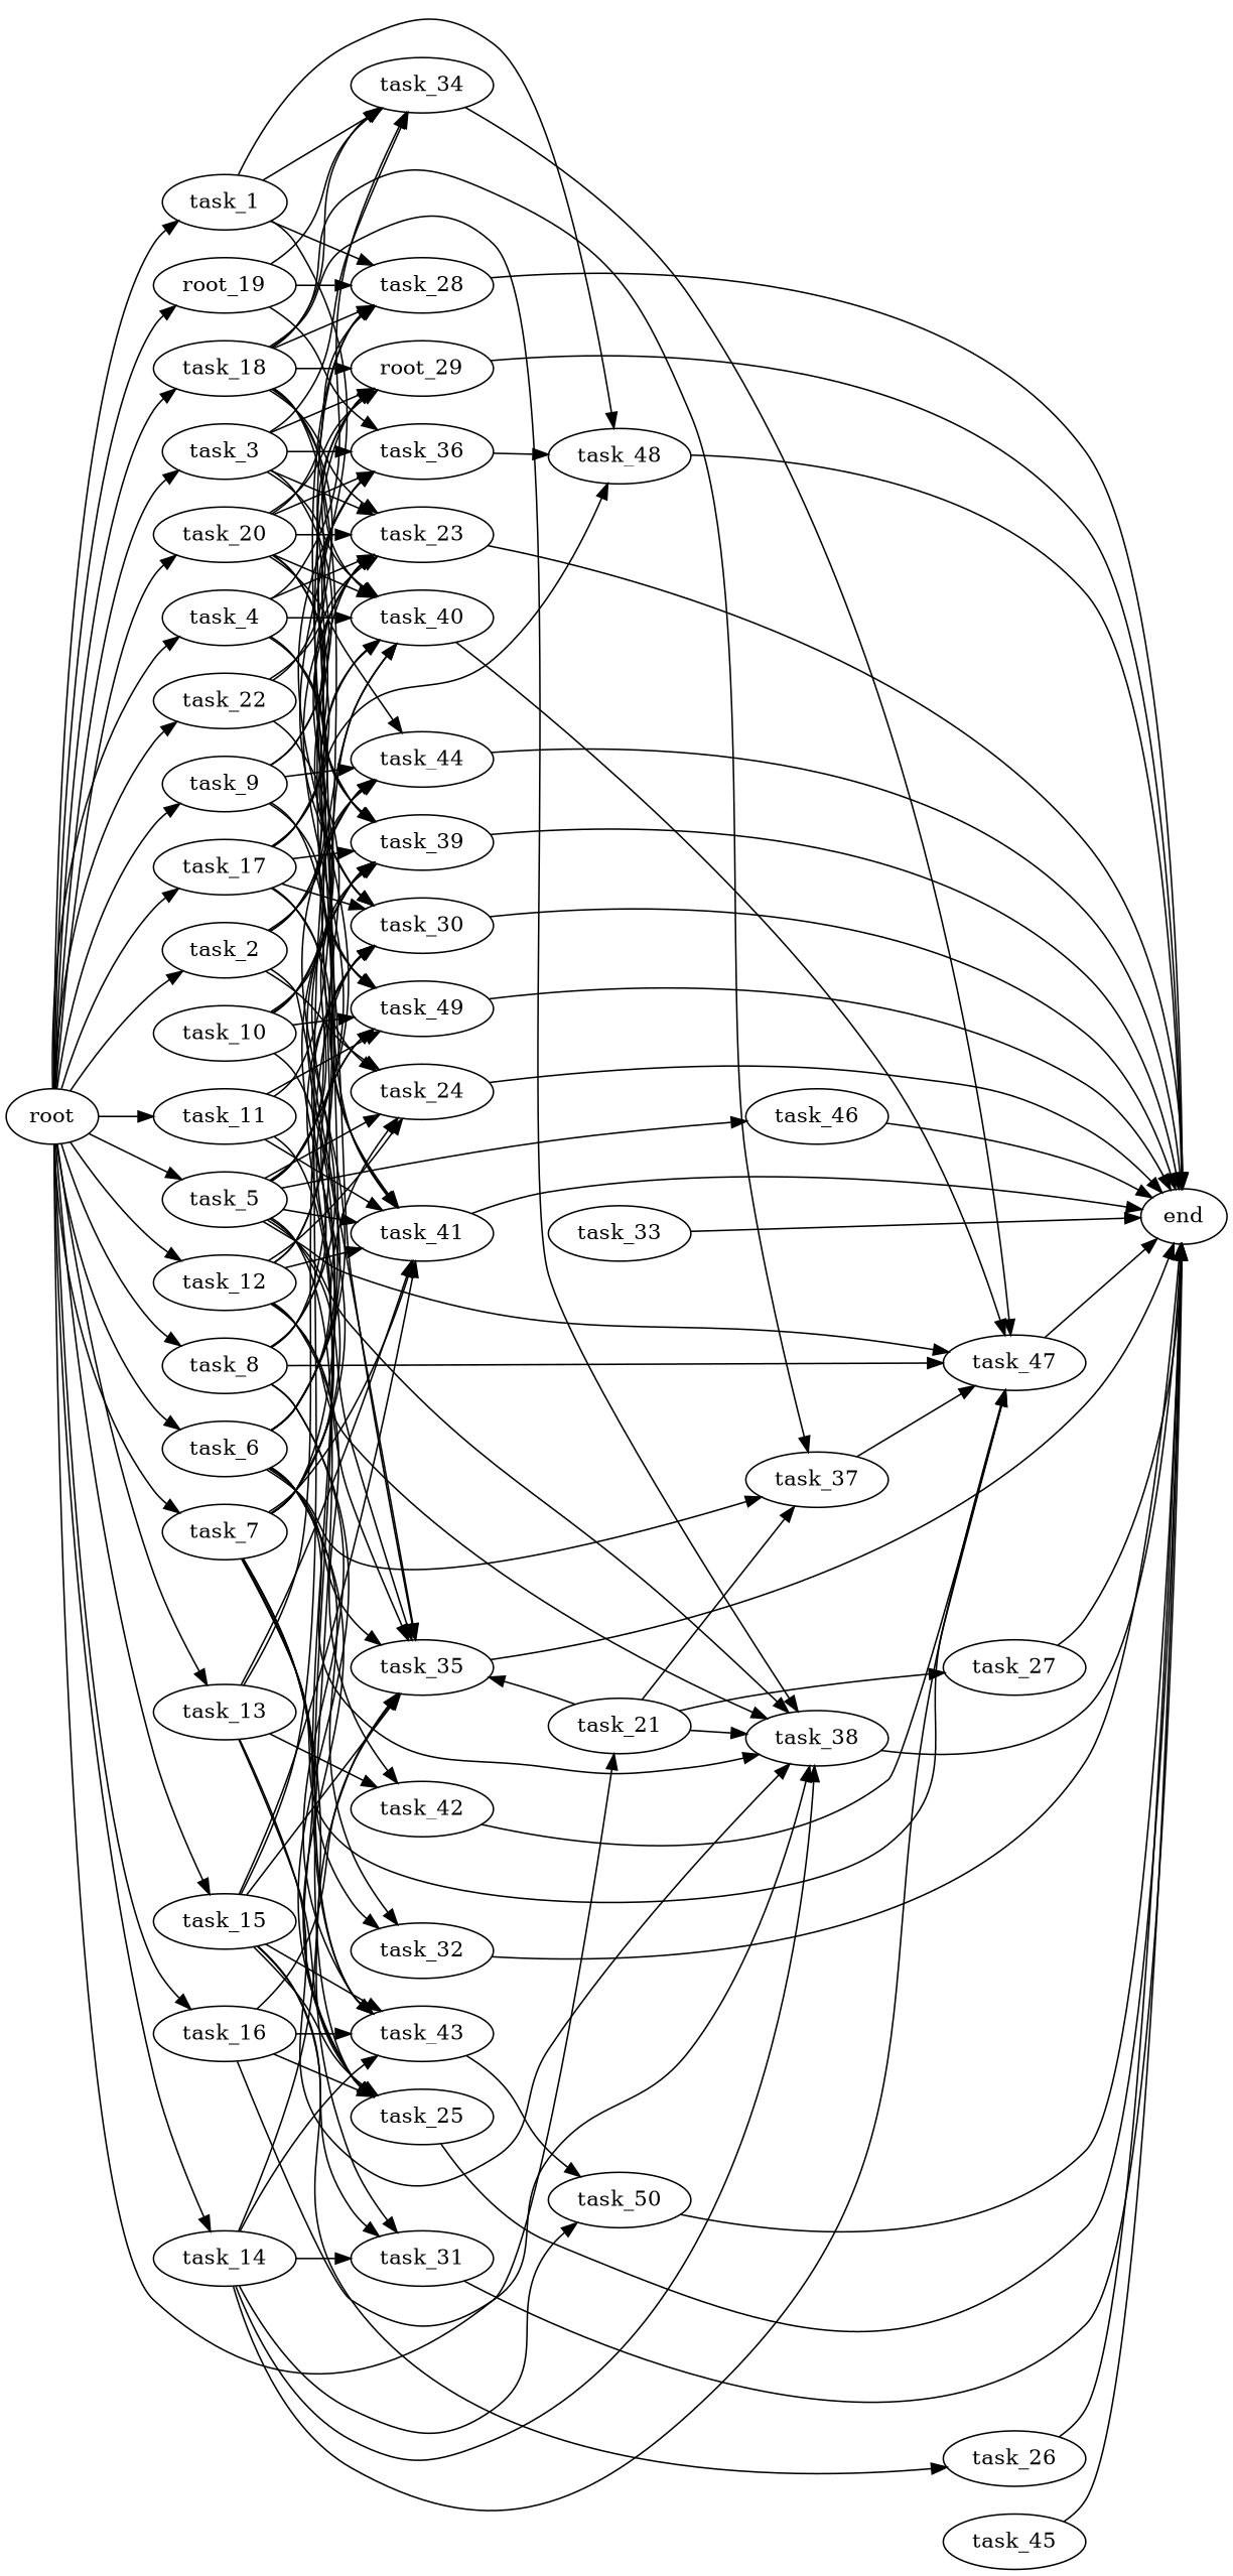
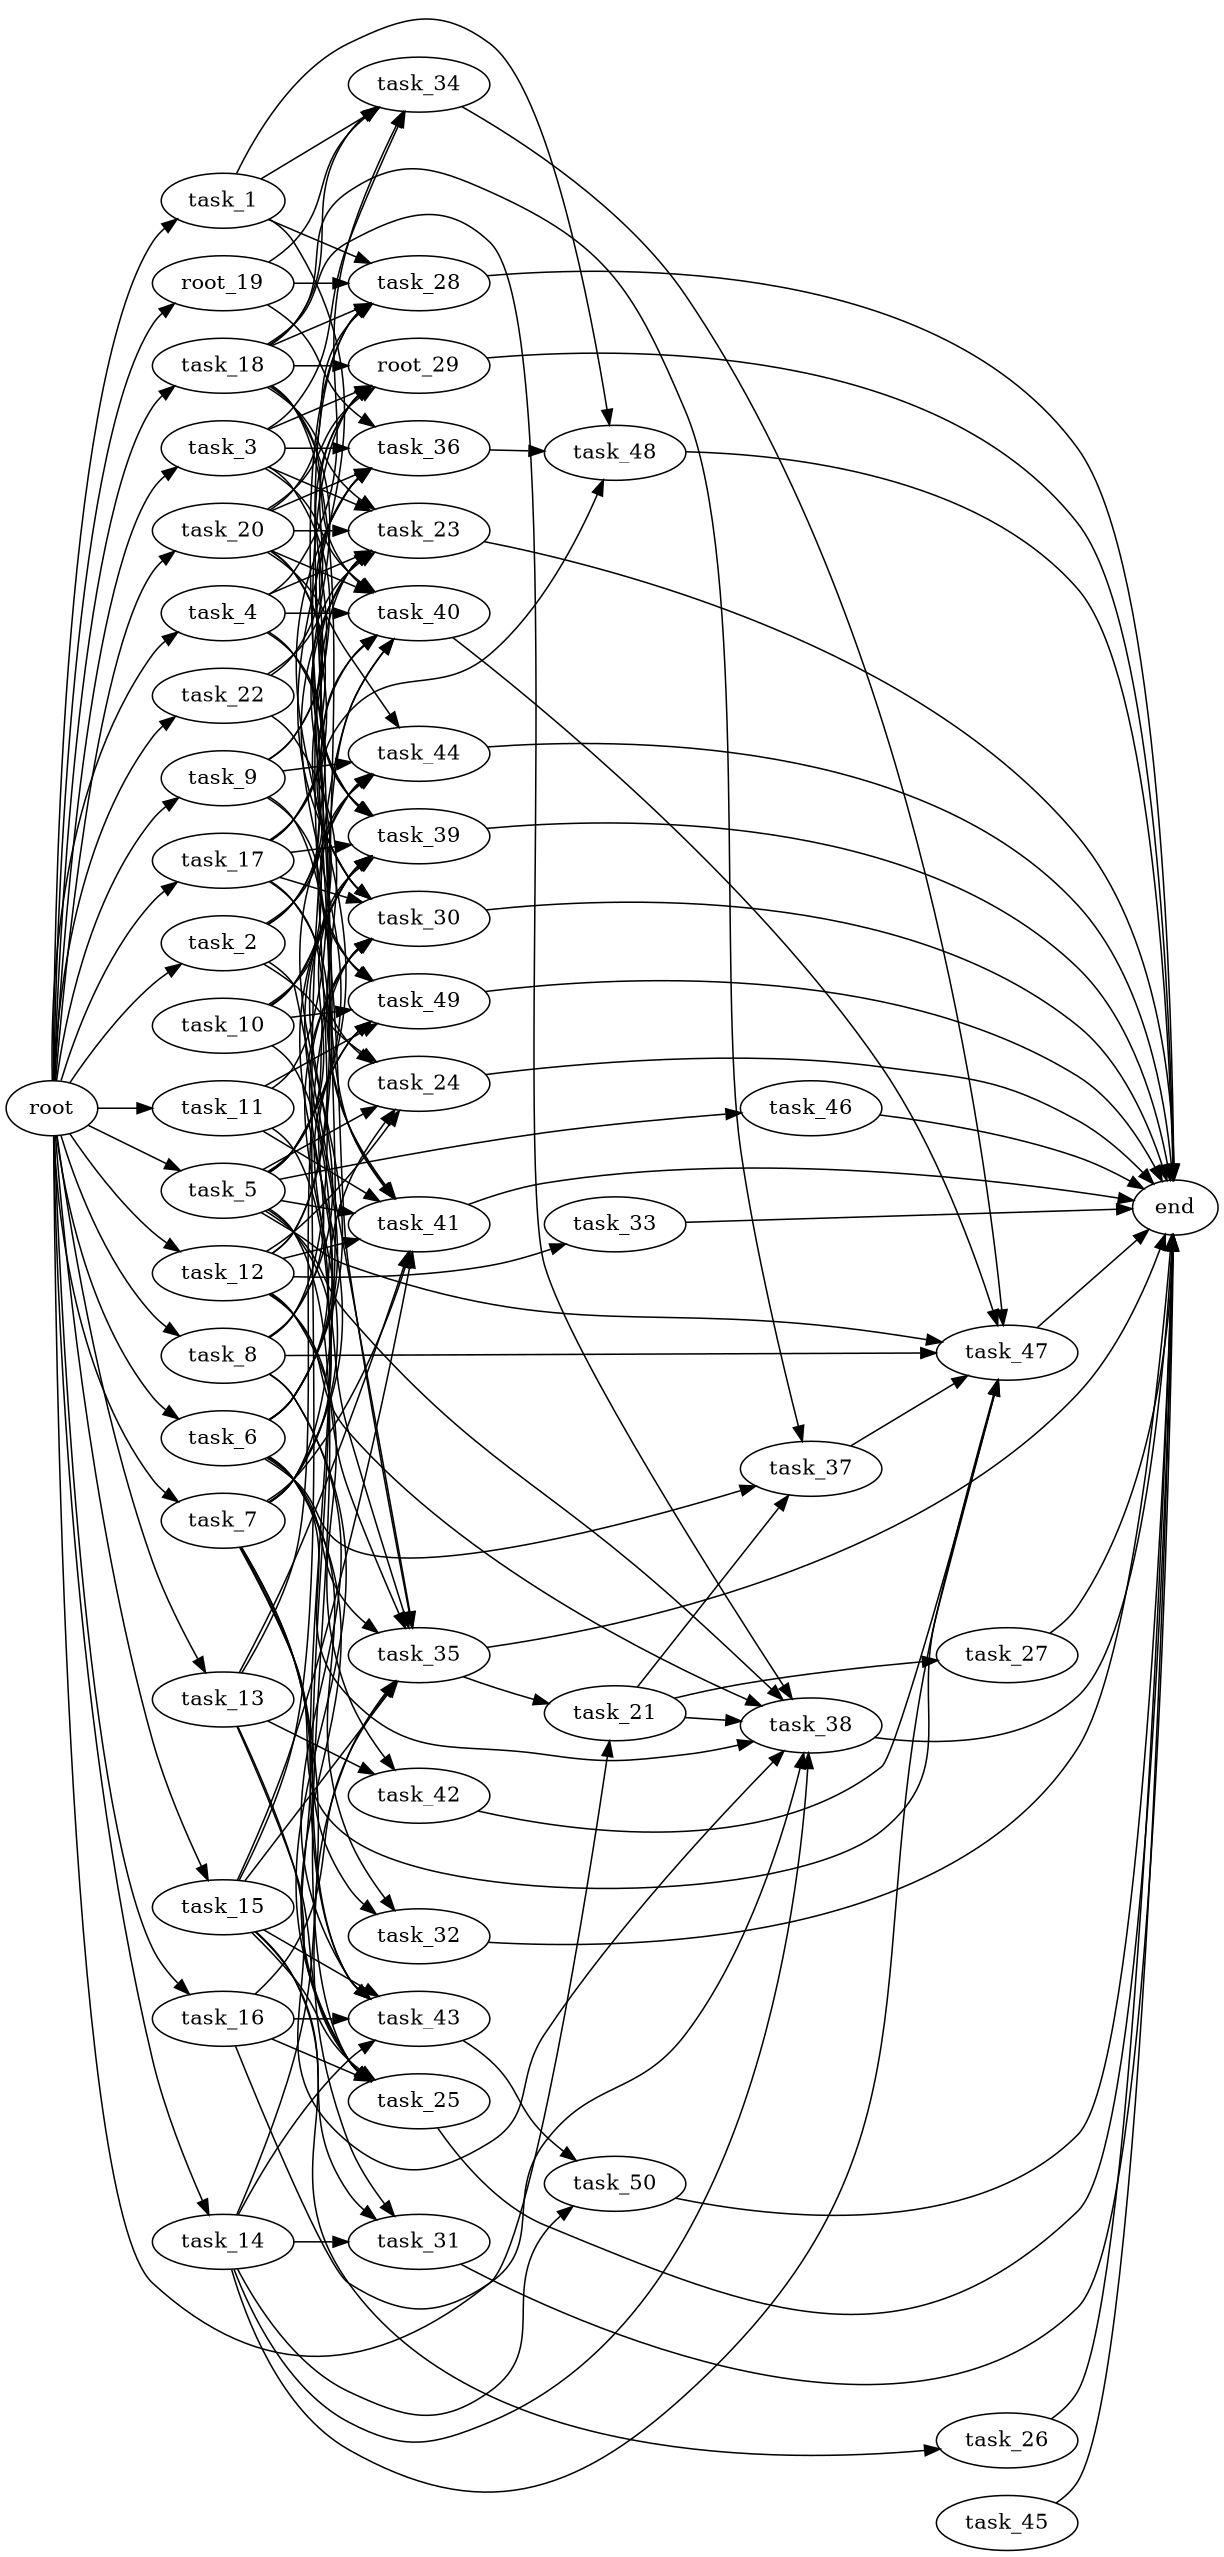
  digraph {
    rankdir=LR
    root
    task_1
    task_2
    task_3
    task_4
    task_5
    task_6
    task_7
    task_8
    task_9
    task_11
    task_12
    task_13
    task_14
    task_15
    task_16
    task_17
    task_18
    n19 [label=root_19]
    task_20
    task_21
    task_22
    task_28
    task_30
    task_34
    task_48
    task_24
    task_35
    task_40
    task_44
    task_23
    n32 [label=root_29]
    task_36
    task_39
    task_49
    task_25
    task_38
    task_41
    task_46
    task_47
    task_32
    task_37
    task_31
    task_43
    task_10
    task_33
    task_42
    task_50
    task_26
    task_27
    end
    task_45
    root -> task_1
    root -> task_2
    root -> task_3
    root -> task_4
    root -> task_5
    root -> task_6
    root -> task_7
    root -> task_8
    root -> task_9
    root -> task_11
    root -> task_12
    root -> task_13
    root -> task_14
    root -> task_15
    root -> task_16
    root -> task_17
    root -> task_18
    root -> n19
    root -> task_20
    root -> task_21
    root -> task_22
    task_1 -> task_28
    task_1 -> task_30
    task_1 -> task_34
    task_1 -> task_48
    task_2 -> task_48
    task_2 -> task_24
    task_2 -> task_35
    task_2 -> task_40
    task_2 -> task_44
    task_3 -> task_30
    task_3 -> task_34
    task_3 -> task_40
    task_3 -> task_23
    task_3 -> n32
    task_3 -> task_36
    task_4 -> task_34
    task_4 -> task_40
    task_4 -> task_23
    task_4 -> task_39
    task_4 -> task_49
    task_5 -> task_30
    task_5 -> task_24
    task_5 -> task_35
    task_5 -> task_23
    task_5 -> task_36
    task_5 -> task_39
    task_5 -> task_25
    task_5 -> task_38
    task_5 -> task_41
    task_5 -> task_46
    task_5 -> task_47
    task_6 -> task_30
    task_6 -> task_35
    task_6 -> task_44
    task_6 -> task_39
    task_6 -> task_49
    task_6 -> task_25
    task_6 -> task_38
    task_6 -> task_32
    task_6 -> task_37
    task_7 -> task_30
    task_7 -> task_24
    task_7 -> task_40
    task_7 -> task_39
    task_7 -> task_25
    task_7 -> task_41
    task_7 -> task_47
    task_7 -> task_32
    task_7 -> task_31
    task_8 -> task_23
    task_8 -> task_39
    task_8 -> task_49
    task_8 -> task_25
    task_8 -> task_47
    task_8 -> task_43
    task_9 -> task_35
    task_9 -> task_44
    task_9 -> n32
    task_9 -> task_36
    task_9 -> task_49
    task_11 -> task_28
    task_11 -> task_49
    task_11 -> task_41
    task_11 -> task_43
    task_12 -> task_28
    task_12 -> task_24
    task_12 -> task_35
    task_12 -> n32
    task_12 -> task_38
    task_12 -> task_41
+   task_12 -> task_33
    task_12 -> task_42
    task_13 -> task_30
    task_13 -> task_25
    task_13 -> task_38
    task_13 -> task_41
    task_13 -> task_42
    task_14 -> task_35
    task_14 -> task_38
    task_14 -> task_47
    task_14 -> task_31
    task_14 -> task_43
    task_14 -> task_50
    task_15 -> task_35
    task_15 -> task_40
    task_15 -> task_25
    task_15 -> task_41
    task_15 -> task_31
    task_15 -> task_43
    task_15 -> task_26
    task_16 -> task_35
    task_16 -> task_25
    task_16 -> task_38
    task_16 -> task_43
    task_17 -> task_30
    task_17 -> task_24
    task_17 -> task_40
    task_17 -> task_23
    task_17 -> task_36
    task_17 -> task_39
    task_17 -> task_41
    task_18 -> task_28
    task_18 -> task_34
    task_18 -> task_40
    task_18 -> task_23
    task_18 -> n32
    task_18 -> task_39
    task_18 -> task_38
    task_18 -> task_41
    task_18 -> task_37
    n19 -> task_28
    n19 -> task_34
    n19 -> task_36
    task_20 -> task_28
    task_20 -> task_30
    task_20 -> task_40
    task_20 -> task_44
    task_20 -> task_23
    task_20 -> n32
    task_20 -> task_36
    task_20 -> task_39
-   task_21 -> task_35
+   task_35 -> task_21
    task_21 -> task_38
    task_21 -> task_37
    task_21 -> task_27
    task_22 -> task_23
    task_22 -> n32
    task_22 -> task_41
    task_28 -> end
    task_30 -> end
    task_34 -> task_47
    task_48 -> end
    task_24 -> end
    task_35 -> end
    task_40 -> task_47
    task_44 -> end
    task_23 -> end
    n32 -> end
    task_36 -> task_48
    task_39 -> end
    task_49 -> end
    task_25 -> end
    task_38 -> end
    task_41 -> end
    task_46 -> end
    task_47 -> end
    task_32 -> end
    task_37 -> task_47
    task_31 -> end
    task_43 -> task_50
    task_10 -> task_44
    task_10 -> task_23
    task_10 -> task_39
    task_10 -> task_49
    task_10 -> task_43
    task_33 -> end
    task_42 -> task_47
    task_50 -> end
    task_26 -> end
    task_27 -> end
    task_45 -> end
  }
